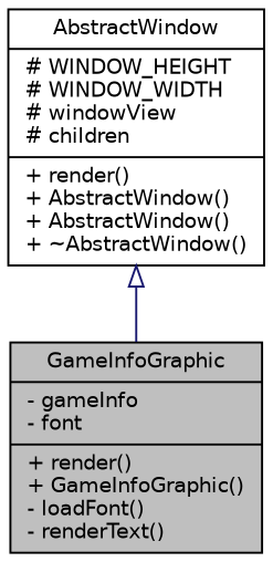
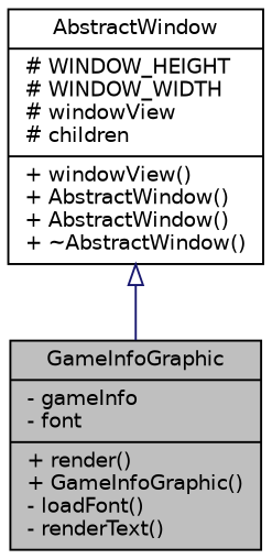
  digraph {
    node [color=black fontname=Helvetica fontsize=10 shape=record]
    n1 [fillcolor=grey75 fontcolor=black height=0.2 label="{GameInfoGraphic\n|- gameInfo\l- font\l|+ render()\l+ GameInfoGraphic()\l- loadFont()\l- renderText()\l}" style=filled width=0.4]
-   n2 [height=0.2 label="{AbstractWindow\n|# WINDOW_HEIGHT\l# WINDOW_WIDTH\l# windowView\l# children\l|+ render()\l+ AbstractWindow()\l+ AbstractWindow()\l+ ~AbstractWindow()\l}" width=0.4]
+   n2 [height=0.2 label="{AbstractWindow\n|# WINDOW_HEIGHT\l# WINDOW_WIDTH\l# windowView\l# children\l|+ windowView()\l+ AbstractWindow()\l+ AbstractWindow()\l+ ~AbstractWindow()\l}" width=0.4]
    n2 -> n1 [arrowtail=onormal color=midnightblue dir=back fontname=Helvetica fontsize=10 labelfontname=Helvetica labelfontsize=10 style=solid]
  }
